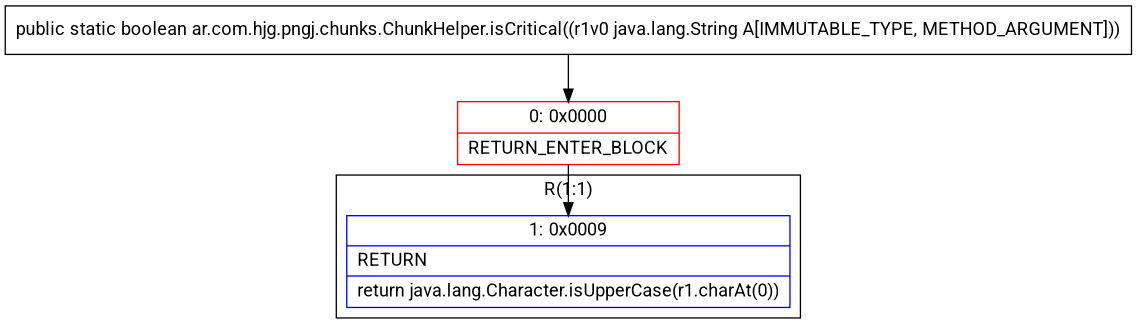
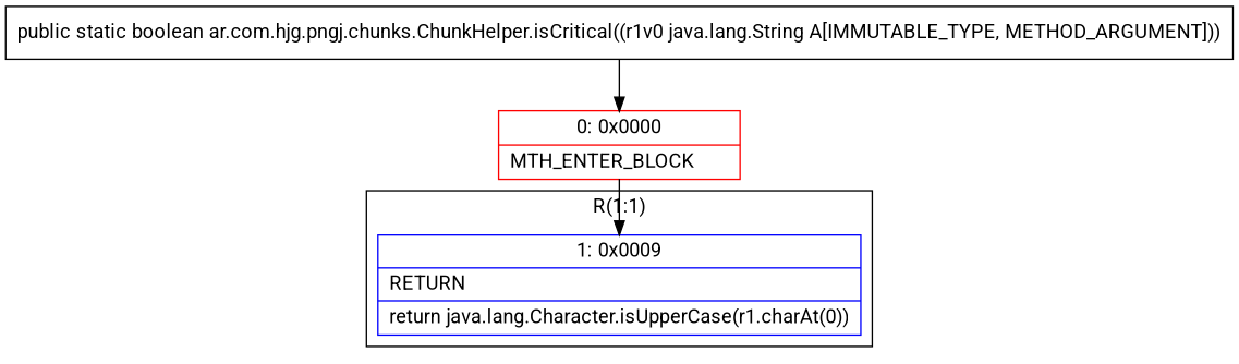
  digraph {
    fontname=Roboto
    node [shape=record fontname=Roboto]
    edge [fontname=Roboto]
    n1 [color=blue label="{1\:\ 0x0009|RETURN\l|return java.lang.Character.isUpperCase(r1.charAt(0))\l}"]
-   n2 [color=red label="{0\:\ 0x0000|RETURN_ENTER_BLOCK\l}"]
+   n2 [color=red label="{0\:\ 0x0000|MTH_ENTER_BLOCK\l}"]
    n3 [label="{public static boolean ar.com.hjg.pngj.chunks.ChunkHelper.isCritical((r1v0 java.lang.String A[IMMUTABLE_TYPE, METHOD_ARGUMENT])) }"]
    subgraph cluster_1 {
      label="R(1:1)"
      n1
    }
    n2 -> n1
    n3 -> n2
  }
